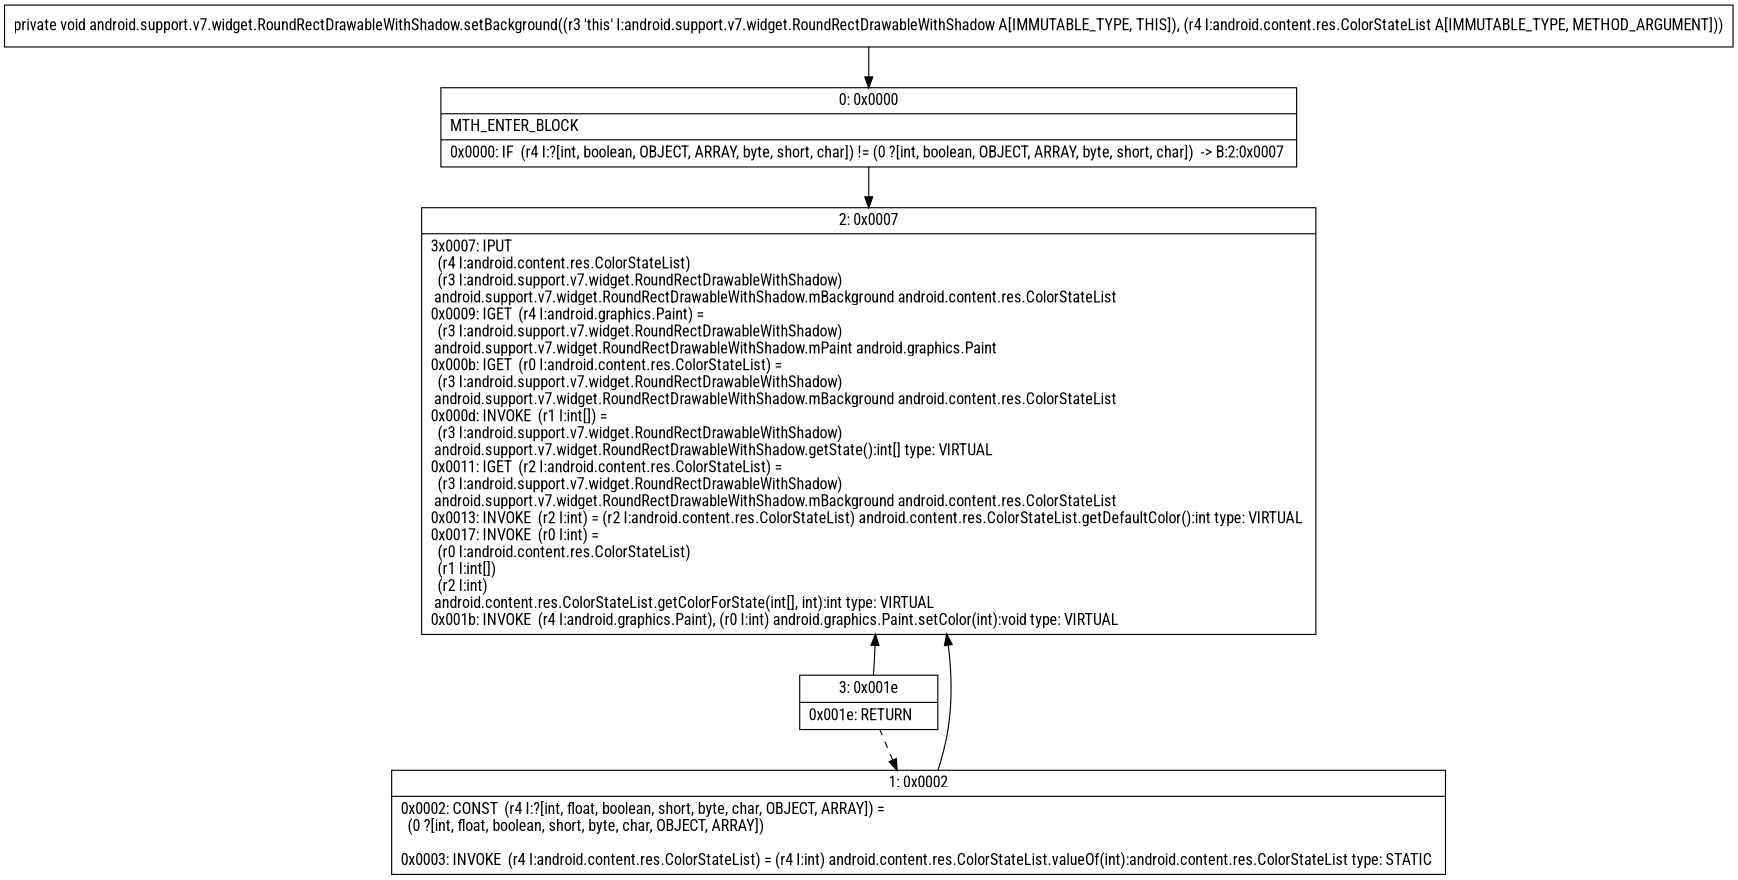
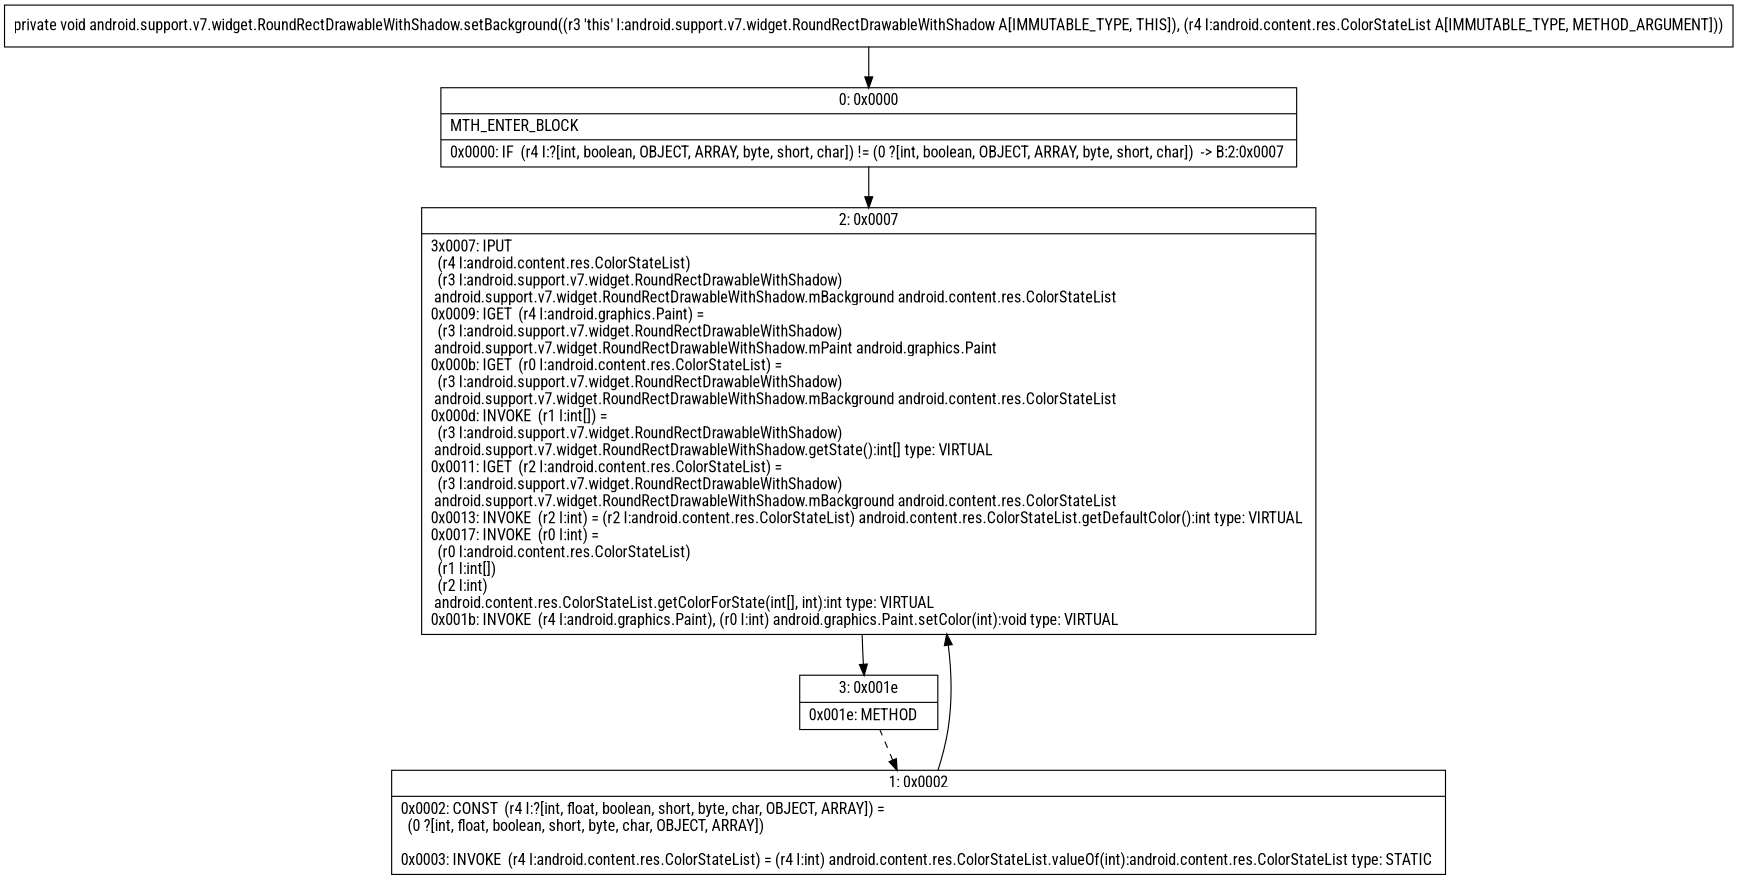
  digraph {
    fontname="Roboto Condensed"
    node [fontname="Roboto Condensed" shape=record]
    edge [fontname="Roboto Condensed"]
    n1 [label="{0\:\ 0x0000|MTH_ENTER_BLOCK\l|0x0000: IF  (r4 I:?[int, boolean, OBJECT, ARRAY, byte, short, char]) != (0 ?[int, boolean, OBJECT, ARRAY, byte, short, char])  \-\> B:2:0x0007 \l}"]
    n2 [label="{2\:\ 0x0007|3x0007: IPUT  \l  (r4 I:android.content.res.ColorStateList)\l  (r3 I:android.support.v7.widget.RoundRectDrawableWithShadow)\l android.support.v7.widget.RoundRectDrawableWithShadow.mBackground android.content.res.ColorStateList \l0x0009: IGET  (r4 I:android.graphics.Paint) = \l  (r3 I:android.support.v7.widget.RoundRectDrawableWithShadow)\l android.support.v7.widget.RoundRectDrawableWithShadow.mPaint android.graphics.Paint \l0x000b: IGET  (r0 I:android.content.res.ColorStateList) = \l  (r3 I:android.support.v7.widget.RoundRectDrawableWithShadow)\l android.support.v7.widget.RoundRectDrawableWithShadow.mBackground android.content.res.ColorStateList \l0x000d: INVOKE  (r1 I:int[]) = \l  (r3 I:android.support.v7.widget.RoundRectDrawableWithShadow)\l android.support.v7.widget.RoundRectDrawableWithShadow.getState():int[] type: VIRTUAL \l0x0011: IGET  (r2 I:android.content.res.ColorStateList) = \l  (r3 I:android.support.v7.widget.RoundRectDrawableWithShadow)\l android.support.v7.widget.RoundRectDrawableWithShadow.mBackground android.content.res.ColorStateList \l0x0013: INVOKE  (r2 I:int) = (r2 I:android.content.res.ColorStateList) android.content.res.ColorStateList.getDefaultColor():int type: VIRTUAL \l0x0017: INVOKE  (r0 I:int) = \l  (r0 I:android.content.res.ColorStateList)\l  (r1 I:int[])\l  (r2 I:int)\l android.content.res.ColorStateList.getColorForState(int[], int):int type: VIRTUAL \l0x001b: INVOKE  (r4 I:android.graphics.Paint), (r0 I:int) android.graphics.Paint.setColor(int):void type: VIRTUAL \l}"]
    n3 [label="{1\:\ 0x0002|0x0002: CONST  (r4 I:?[int, float, boolean, short, byte, char, OBJECT, ARRAY]) = \l  (0 ?[int, float, boolean, short, byte, char, OBJECT, ARRAY])\l \l0x0003: INVOKE  (r4 I:android.content.res.ColorStateList) = (r4 I:int) android.content.res.ColorStateList.valueOf(int):android.content.res.ColorStateList type: STATIC \l}"]
-   n4 [label="{3\:\ 0x001e|0x001e: RETURN   \l}"]
+   n4 [label="{3\:\ 0x001e|0x001e: METHOD   \l}"]
    n5 [label="{private void android.support.v7.widget.RoundRectDrawableWithShadow.setBackground((r3 'this' I:android.support.v7.widget.RoundRectDrawableWithShadow A[IMMUTABLE_TYPE, THIS]), (r4 I:android.content.res.ColorStateList A[IMMUTABLE_TYPE, METHOD_ARGUMENT])) }"]
    n1 -> n2
-   n4 -> n2
+   n2 -> n4
    n3 -> n2
    n4 -> n3 [style=dashed]
    n5 -> n1
  }
